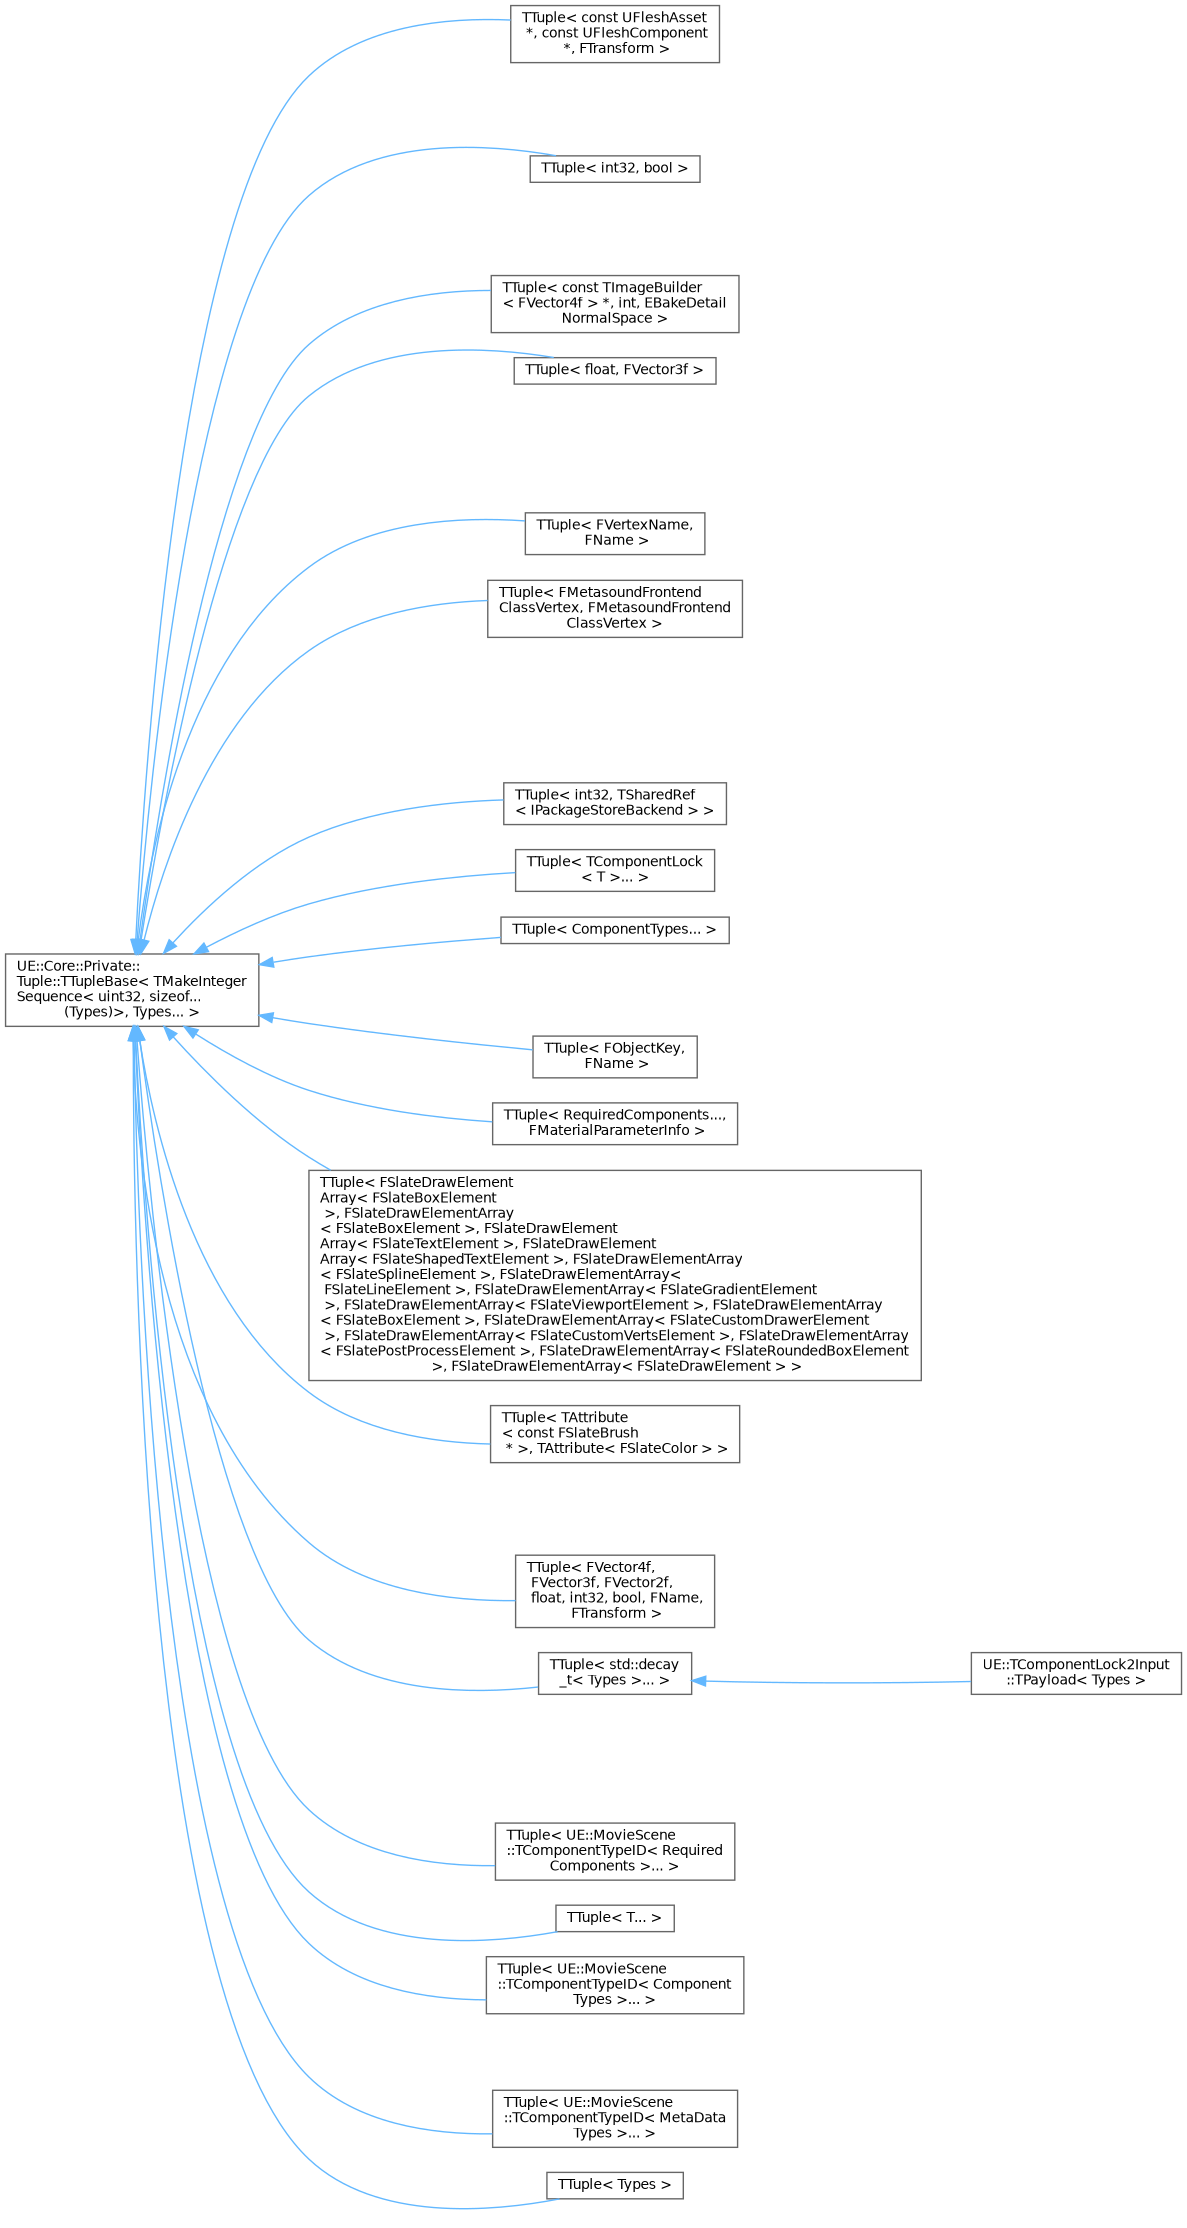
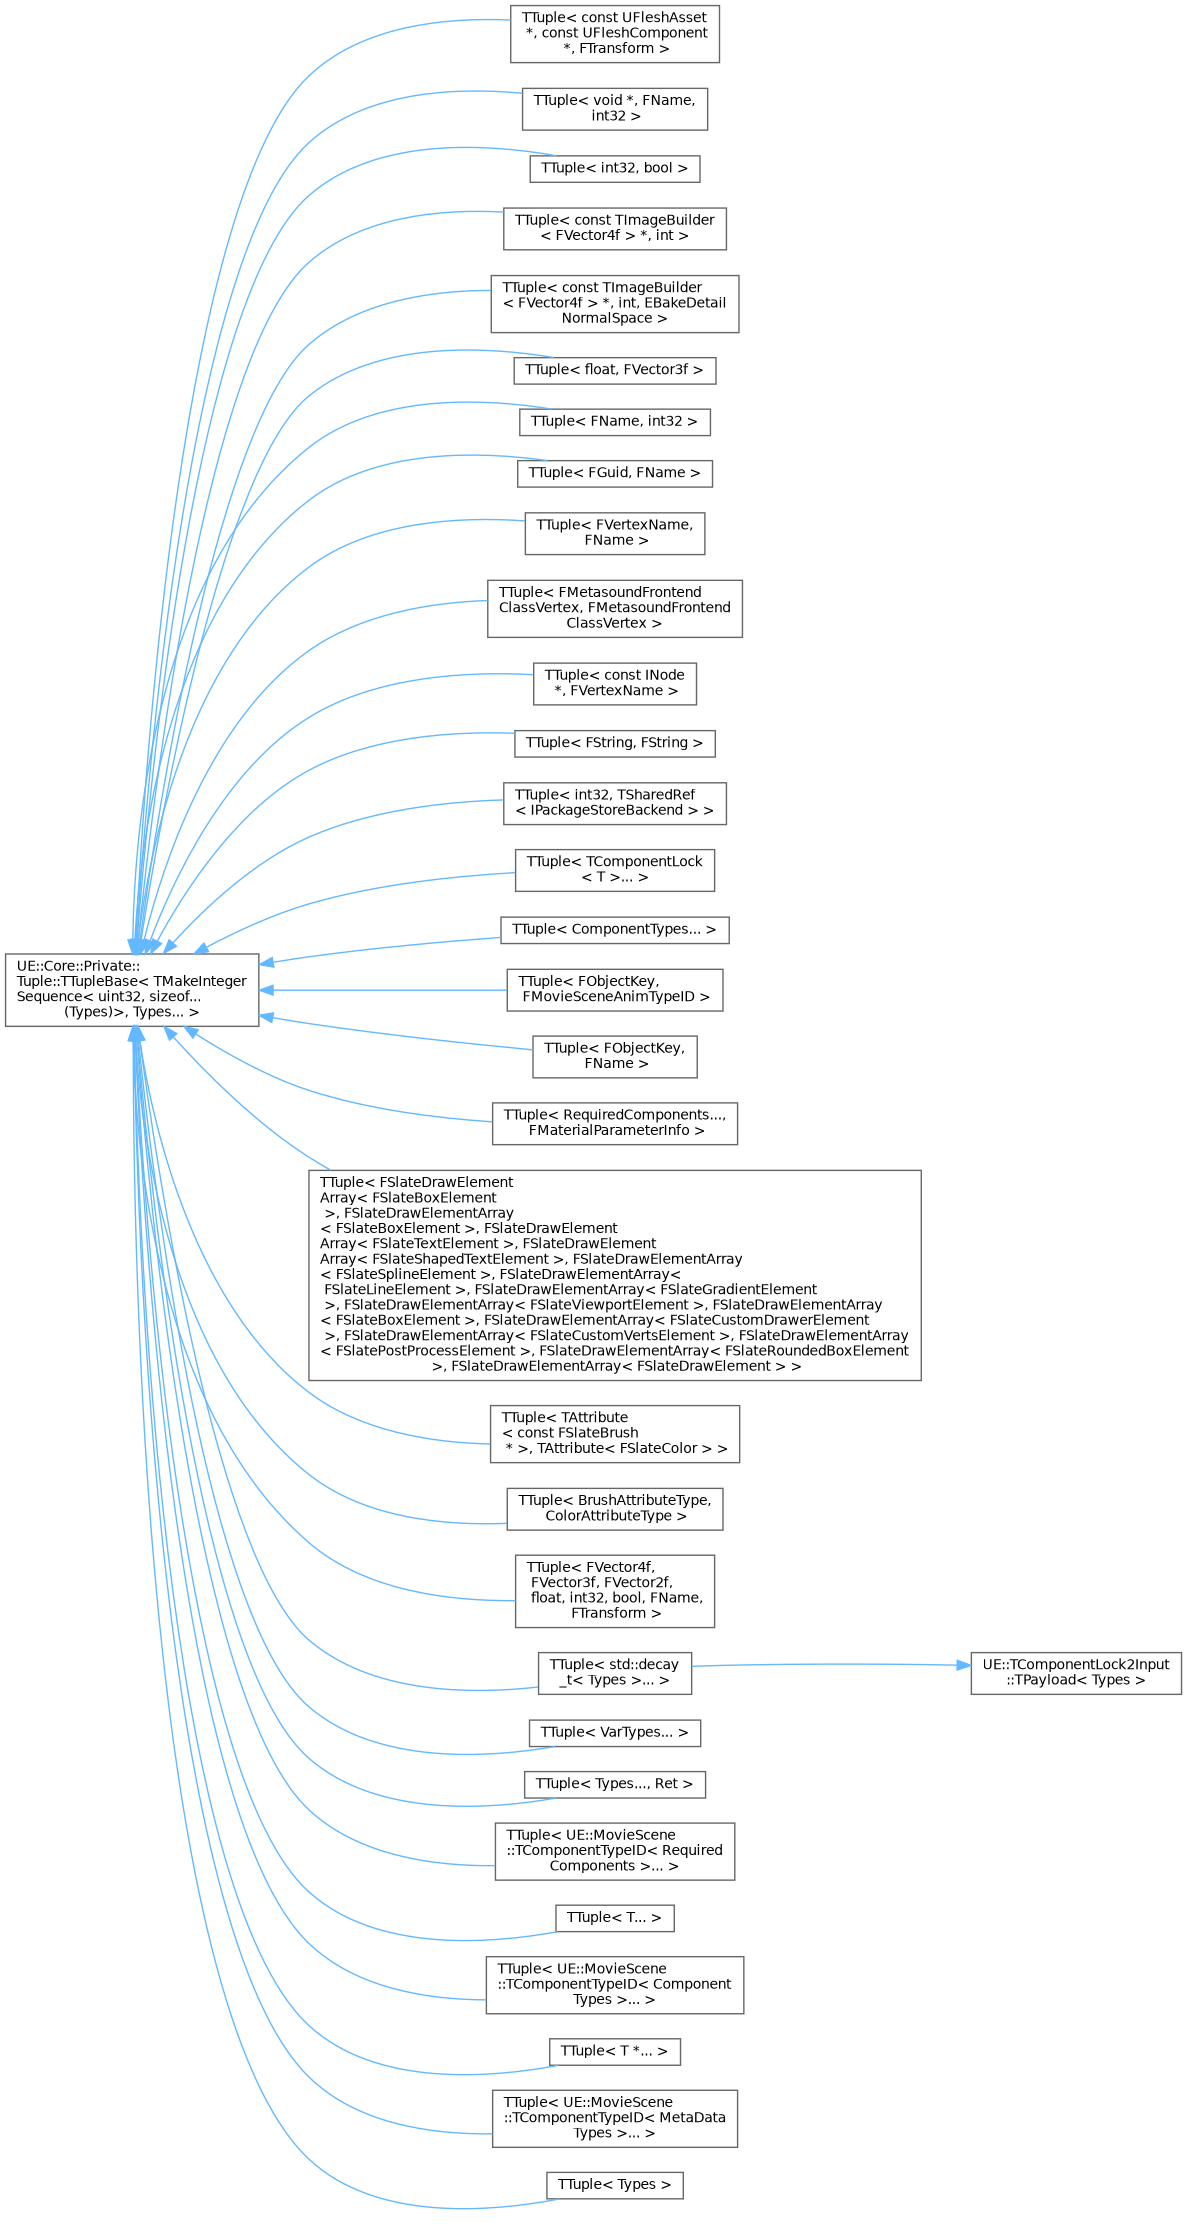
  digraph {
    rankdir=LR
    node [color=grey40 fillcolor=white fontname=Helvetica fontsize=10 shape=box style=filled]
    edge [color=steelblue1 dir=back fontname=Helvetica fontsize=10 labelfontname=Helvetica labelfontsize=10 style=solid]
    n1 [height=0.2 label="UE::Core::Private::\lTuple::TTupleBase\< TMakeInteger\lSequence\< uint32, sizeof...\l(Types)\>, Types... \>" width=0.4]
    n2 [height=0.2 label="TTuple\< const UFleshAsset\l *, const UFleshComponent\l *, FTransform \>" width=0.4]
+   n3 [height=0.2 label="TTuple\< void *, FName,\l int32 \>" width=0.4]
    n4 [height=0.2 label="TTuple\< int32, bool \>" width=0.4]
+   n5 [height=0.2 label="TTuple\< const TImageBuilder\l\< FVector4f \> *, int \>" width=0.4]
    n6 [height=0.2 label="TTuple\< const TImageBuilder\l\< FVector4f \> *, int, EBakeDetail\lNormalSpace \>" width=0.4]
    n7 [height=0.2 label="TTuple\< float, FVector3f \>" width=0.4]
+   n8 [height=0.2 label="TTuple\< FName, int32 \>" width=0.4]
+   n9 [height=0.2 label="TTuple\< FGuid, FName \>" width=0.4]
    n10 [height=0.2 label="TTuple\< FVertexName,\l FName \>" width=0.4]
    n11 [height=0.2 label="TTuple\< FMetasoundFrontend\lClassVertex, FMetasoundFrontend\lClassVertex \>" width=0.4]
+   n12 [height=0.2 label="TTuple\< const INode\l *, FVertexName \>" width=0.4]
+   n13 [height=0.2 label="TTuple\< FString, FString \>" width=0.4]
    n14 [height=0.2 label="TTuple\< int32, TSharedRef\l\< IPackageStoreBackend \> \>" width=0.4]
    n15 [height=0.2 label="TTuple\< TComponentLock\l\< T \>... \>" width=0.4]
    n16 [height=0.2 label="TTuple\< ComponentTypes... \>" width=0.4]
+   n17 [height=0.2 label="TTuple\< FObjectKey,\l FMovieSceneAnimTypeID \>" width=0.4]
    n18 [height=0.2 label="TTuple\< FObjectKey,\l FName \>" width=0.4]
    n19 [height=0.2 label="TTuple\< RequiredComponents...,\l FMaterialParameterInfo \>" width=0.4]
    n20 [height=0.2 label="TTuple\< FSlateDrawElement\lArray\< FSlateBoxElement\l \>, FSlateDrawElementArray\l\< FSlateBoxElement \>, FSlateDrawElement\lArray\< FSlateTextElement \>, FSlateDrawElement\lArray\< FSlateShapedTextElement \>, FSlateDrawElementArray\l\< FSlateSplineElement \>, FSlateDrawElementArray\<\l FSlateLineElement \>, FSlateDrawElementArray\< FSlateGradientElement\l \>, FSlateDrawElementArray\< FSlateViewportElement \>, FSlateDrawElementArray\l\< FSlateBoxElement \>, FSlateDrawElementArray\< FSlateCustomDrawerElement\l \>, FSlateDrawElementArray\< FSlateCustomVertsElement \>, FSlateDrawElementArray\l\< FSlatePostProcessElement \>, FSlateDrawElementArray\< FSlateRoundedBoxElement\l \>, FSlateDrawElementArray\< FSlateDrawElement \> \>" width=0.4]
    n21 [height=0.2 label="TTuple\< TAttribute\l\< const FSlateBrush\l * \>, TAttribute\< FSlateColor \> \>" width=0.4]
+   n22 [height=0.2 label="TTuple\< BrushAttributeType,\l ColorAttributeType \>" width=0.4]
    n23 [height=0.2 label="TTuple\< FVector4f,\l FVector3f, FVector2f,\l float, int32, bool, FName,\l FTransform \>" width=0.4]
    n24 [height=0.2 label="TTuple\< std::decay\l_t\< Types \>... \>" width=0.4]
+   n25 [height=0.2 label="TTuple\< VarTypes... \>" width=0.4]
+   n26 [height=0.2 label="TTuple\< Types..., Ret \>" width=0.4]
    n27 [height=0.2 label="TTuple\< UE::MovieScene\l::TComponentTypeID\< Required\lComponents \>... \>" width=0.4]
    n28 [height=0.2 label="TTuple\< T... \>" width=0.4]
    n29 [height=0.2 label="TTuple\< UE::MovieScene\l::TComponentTypeID\< Component\lTypes \>... \>" width=0.4]
+   n30 [height=0.2 label="TTuple\< T *... \>" width=0.4]
    n31 [height=0.2 label="TTuple\< UE::MovieScene\l::TComponentTypeID\< MetaData\lTypes \>... \>" width=0.4]
    n32 [height=0.2 label="TTuple\< Types \>" width=0.4]
    n33 [height=0.2 label="UE::TComponentLock2Input\l::TPayload\< Types \>" width=0.4]
    n1 -> n2
+   n1 -> n3
    n1 -> n4
+   n1 -> n5
    n1 -> n6
    n1 -> n7
+   n1 -> n8
+   n1 -> n9
    n1 -> n10
    n1 -> n11
+   n1 -> n12
+   n1 -> n13
    n1 -> n14
    n1 -> n15
    n1 -> n16
+   n1 -> n17
    n1 -> n18
    n1 -> n19
    n1 -> n20
    n1 -> n21
+   n1 -> n22
    n1 -> n23
    n1 -> n24
+   n1 -> n25
+   n1 -> n26
    n1 -> n27
    n1 -> n28
    n1 -> n29
+   n1 -> n30
    n1 -> n31
    n1 -> n32
-   n24 -> n33
+   n33 -> n24
  }
